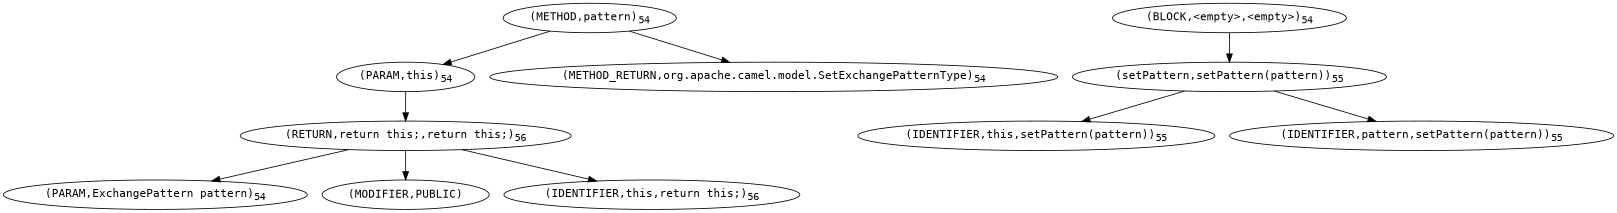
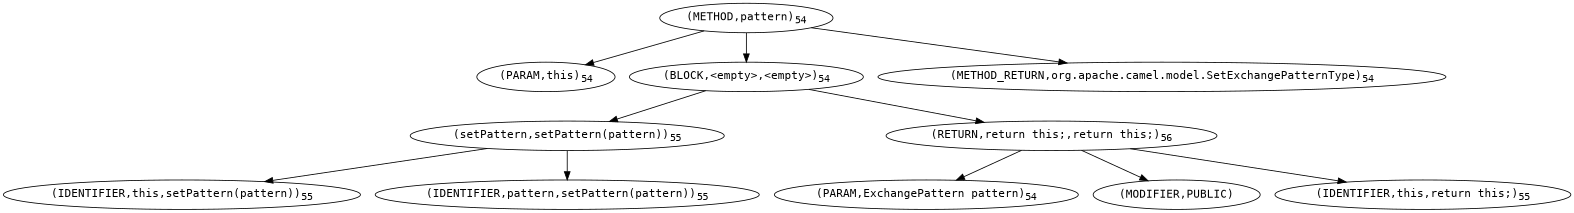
  digraph {
    fontname="DejaVu Sans Mono"
    node [fontname="DejaVu Sans Mono"]
    edge [fontname="DejaVu Sans Mono"]
    n1 [label=<(METHOD,pattern)<SUB>54</SUB>>]
    n2 [label=<(PARAM,this)<SUB>54</SUB>>]
    n3 [label=<(BLOCK,&lt;empty&gt;,&lt;empty&gt;)<SUB>54</SUB>>]
    n4 [label=<(METHOD_RETURN,org.apache.camel.model.SetExchangePatternType)<SUB>54</SUB>>]
    n5 [label=<(PARAM,ExchangePattern pattern)<SUB>54</SUB>>]
    n6 [label=<(setPattern,setPattern(pattern))<SUB>55</SUB>>]
    n7 [label=<(RETURN,return this;,return this;)<SUB>56</SUB>>]
    n8 [label=<(MODIFIER,PUBLIC)>]
    n9 [label=<(IDENTIFIER,this,setPattern(pattern))<SUB>55</SUB>>]
    n10 [label=<(IDENTIFIER,pattern,setPattern(pattern))<SUB>55</SUB>>]
-   n11 [label=<(IDENTIFIER,this,return this;)<SUB>56</SUB>>]
+   n11 [label=<(IDENTIFIER,this,return this;)<SUB>55</SUB>>]
    n1 -> n2
+   n1 -> n3
    n1 -> n4
    n3 -> n6
-   n2 -> n7
+   n3 -> n7
    n6 -> n9
    n6 -> n10
    n7 -> n5
    n7 -> n8
    n7 -> n11
  }
